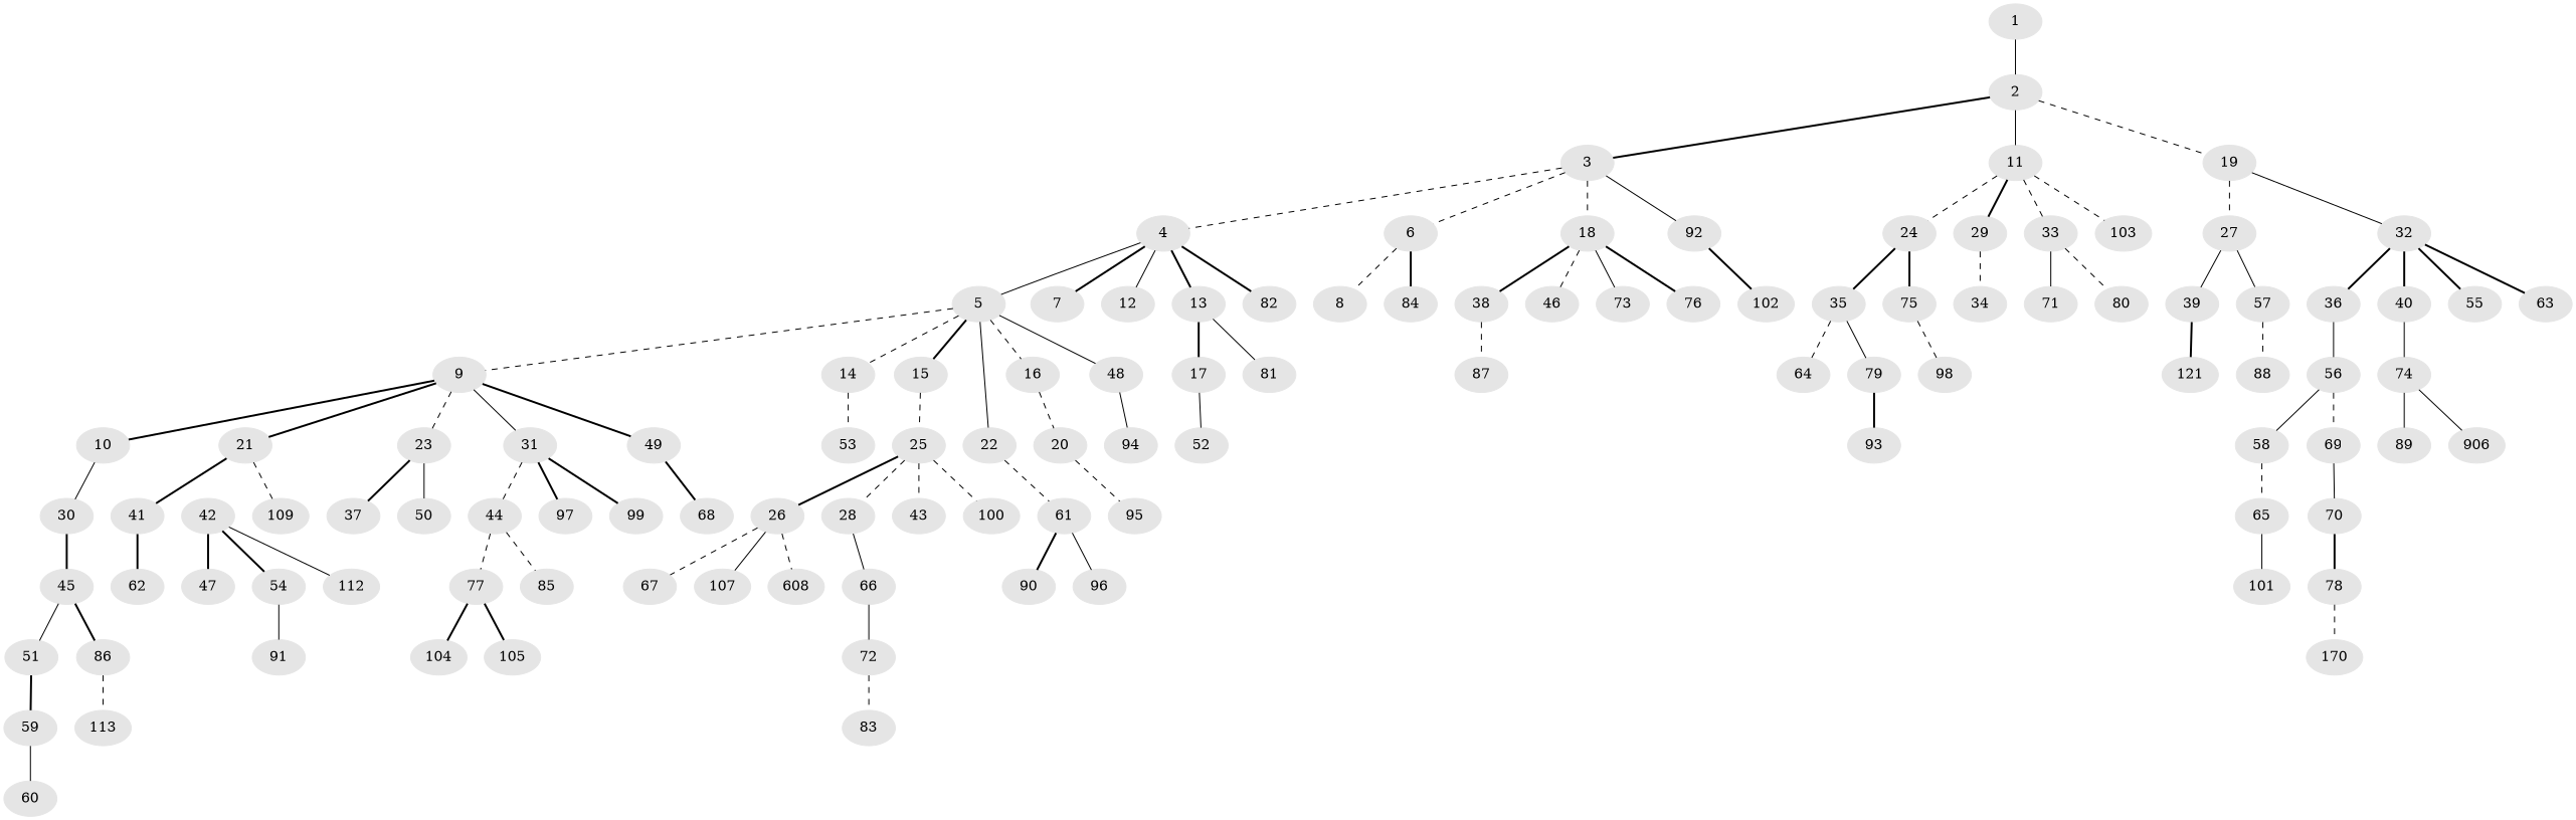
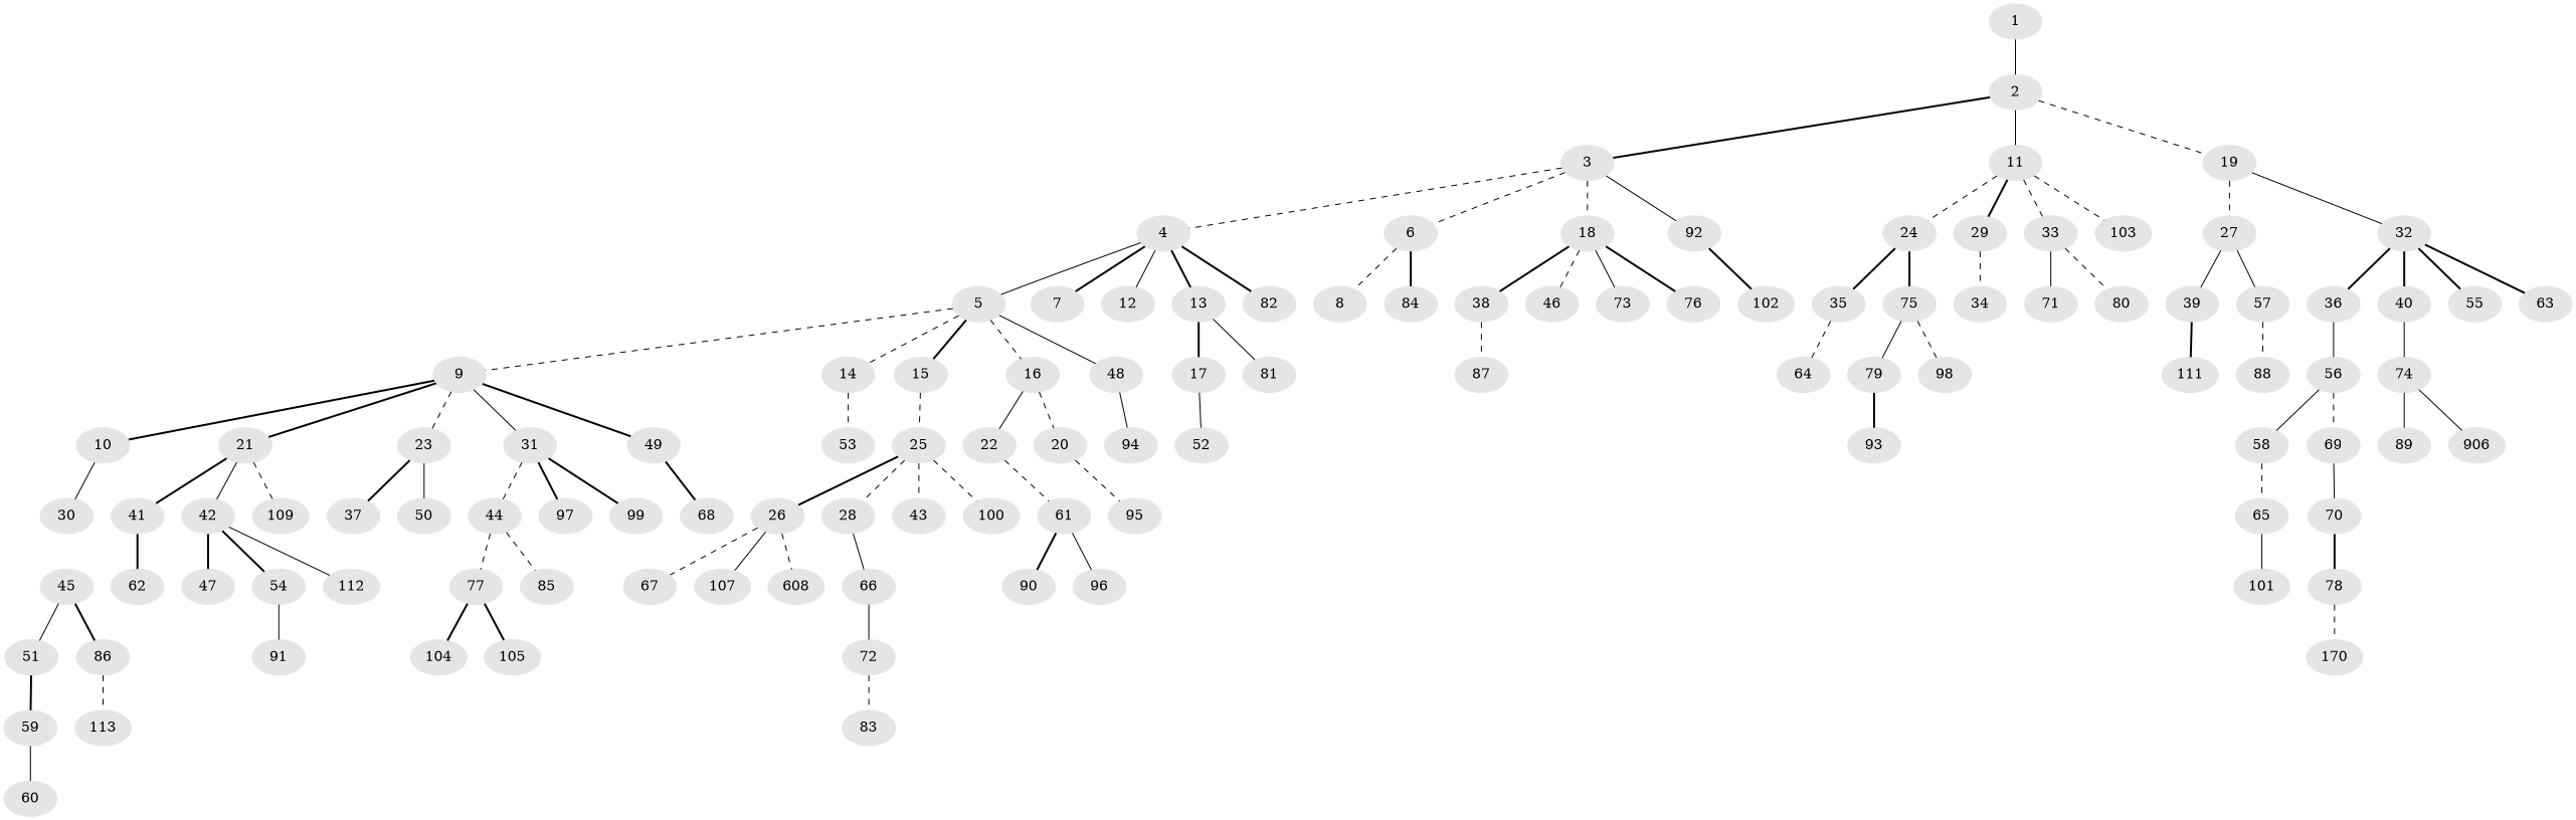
  graph {
    node [color=gray90 style=filled]
    edge [style=dashed]
    1
    2
    3
    11
    19
    4
    6
    18
    92
    24
    29
    33
    103
    27
    32
    5
    7
    12
    13
    82
    8
    84
    38
    46
    73
    76
    102
    9
    14
    15
    16
    22
    48
    17
    81
    10
    21
    23
    31
    49
    53
    25
    20
    61
    94
    30
    41
    42
    109
    37
    50
    44
    97
    99
    68
    45
    35
    75
    34
    71
    80
    52
    26
    28
    43
    100
    95
    87
    39
    57
    36
    40
    55
    63
    62
    47
    54
    112
    90
    96
    64
    79
    98
    67
    107
    n86 [label=608]
    66
-   111 [label=121]
+   111
    88
    72
    51
    86
    77
    85
    56
    74
    58
    69
    89
    n100 [label=906]
    91
    104
    105
    59
    113
    60
    65
    70
    101
    83
    78
    n112 [label=170]
    93
    1 -- 2 [style=solid]
    2 -- 3 [style=bold]
    2 -- 11 [style=solid]
    2 -- 19
    3 -- 4
    3 -- 6
    3 -- 18
    3 -- 92 [style=solid]
    11 -- 24
    11 -- 29 [style=bold]
    11 -- 33
    11 -- 103
    19 -- 27
    19 -- 32 [style=solid]
    4 -- 5 [style=solid]
    4 -- 7 [style=bold]
    4 -- 12 [style=solid]
    4 -- 13 [style=bold]
    4 -- 82 [style=bold]
    6 -- 8
    6 -- 84 [style=bold]
    18 -- 38 [style=bold]
    18 -- 46
    18 -- 73 [style=solid]
    18 -- 76 [style=bold]
    92 -- 102 [style=bold]
    24 -- 35 [style=bold]
    24 -- 75 [style=bold]
    29 -- 34
    33 -- 71 [style=solid]
    33 -- 80
    27 -- 39 [style=solid]
    27 -- 57 [style=solid]
    32 -- 36 [style=bold]
    32 -- 40 [style=bold]
    32 -- 55 [style=bold]
    32 -- 63 [style=bold]
    5 -- 9
    5 -- 14
    5 -- 15 [style=bold]
    5 -- 16
-   5 -- 22 [style=solid]
+   16 -- 22 [style=solid]
    5 -- 48 [style=solid]
    13 -- 17 [style=bold]
    13 -- 81 [style=solid]
    38 -- 87
    9 -- 10 [style=bold]
    9 -- 21 [style=bold]
    9 -- 23
    9 -- 31 [style=solid]
    9 -- 49 [style=bold]
    14 -- 53
    15 -- 25
    16 -- 20
    22 -- 61
    48 -- 94 [style=solid]
    17 -- 52 [style=solid]
    10 -- 30 [style=solid]
    21 -- 41 [style=bold]
+   21 -- 42 [style=solid]
    21 -- 109
    23 -- 37 [style=bold]
    23 -- 50 [style=solid]
    31 -- 44
    31 -- 97 [style=bold]
    31 -- 99 [style=bold]
    49 -- 68 [style=bold]
    25 -- 26 [style=bold]
    25 -- 28
    25 -- 43
    25 -- 100
    20 -- 95
    61 -- 90 [style=bold]
    61 -- 96 [style=solid]
-   30 -- 45 [style=bold]
    41 -- 62 [style=bold]
    42 -- 47 [style=bold]
    42 -- 54 [style=bold]
    42 -- 112 [style=solid]
    44 -- 77
    44 -- 85
    45 -- 51 [style=solid]
    45 -- 86 [style=bold]
    35 -- 64
-   35 -- 79 [style=solid]
+   75 -- 79 [style=solid]
    75 -- 98
    26 -- 67
    26 -- 107 [style=solid]
    26 -- n86
    28 -- 66 [style=solid]
    39 -- 111 [style=bold]
    57 -- 88
    36 -- 56 [style=solid]
    40 -- 74 [style=solid]
    54 -- 91 [style=solid]
    79 -- 93 [style=bold]
    66 -- 72 [style=solid]
    72 -- 83
    51 -- 59 [style=bold]
    86 -- 113
    77 -- 104 [style=bold]
    77 -- 105 [style=bold]
    56 -- 58 [style=solid]
    56 -- 69
    74 -- 89 [style=solid]
    74 -- n100 [style=solid]
    58 -- 65
    69 -- 70 [style=solid]
    59 -- 60 [style=solid]
    65 -- 101 [style=solid]
    70 -- 78 [style=bold]
    78 -- n112
  }
